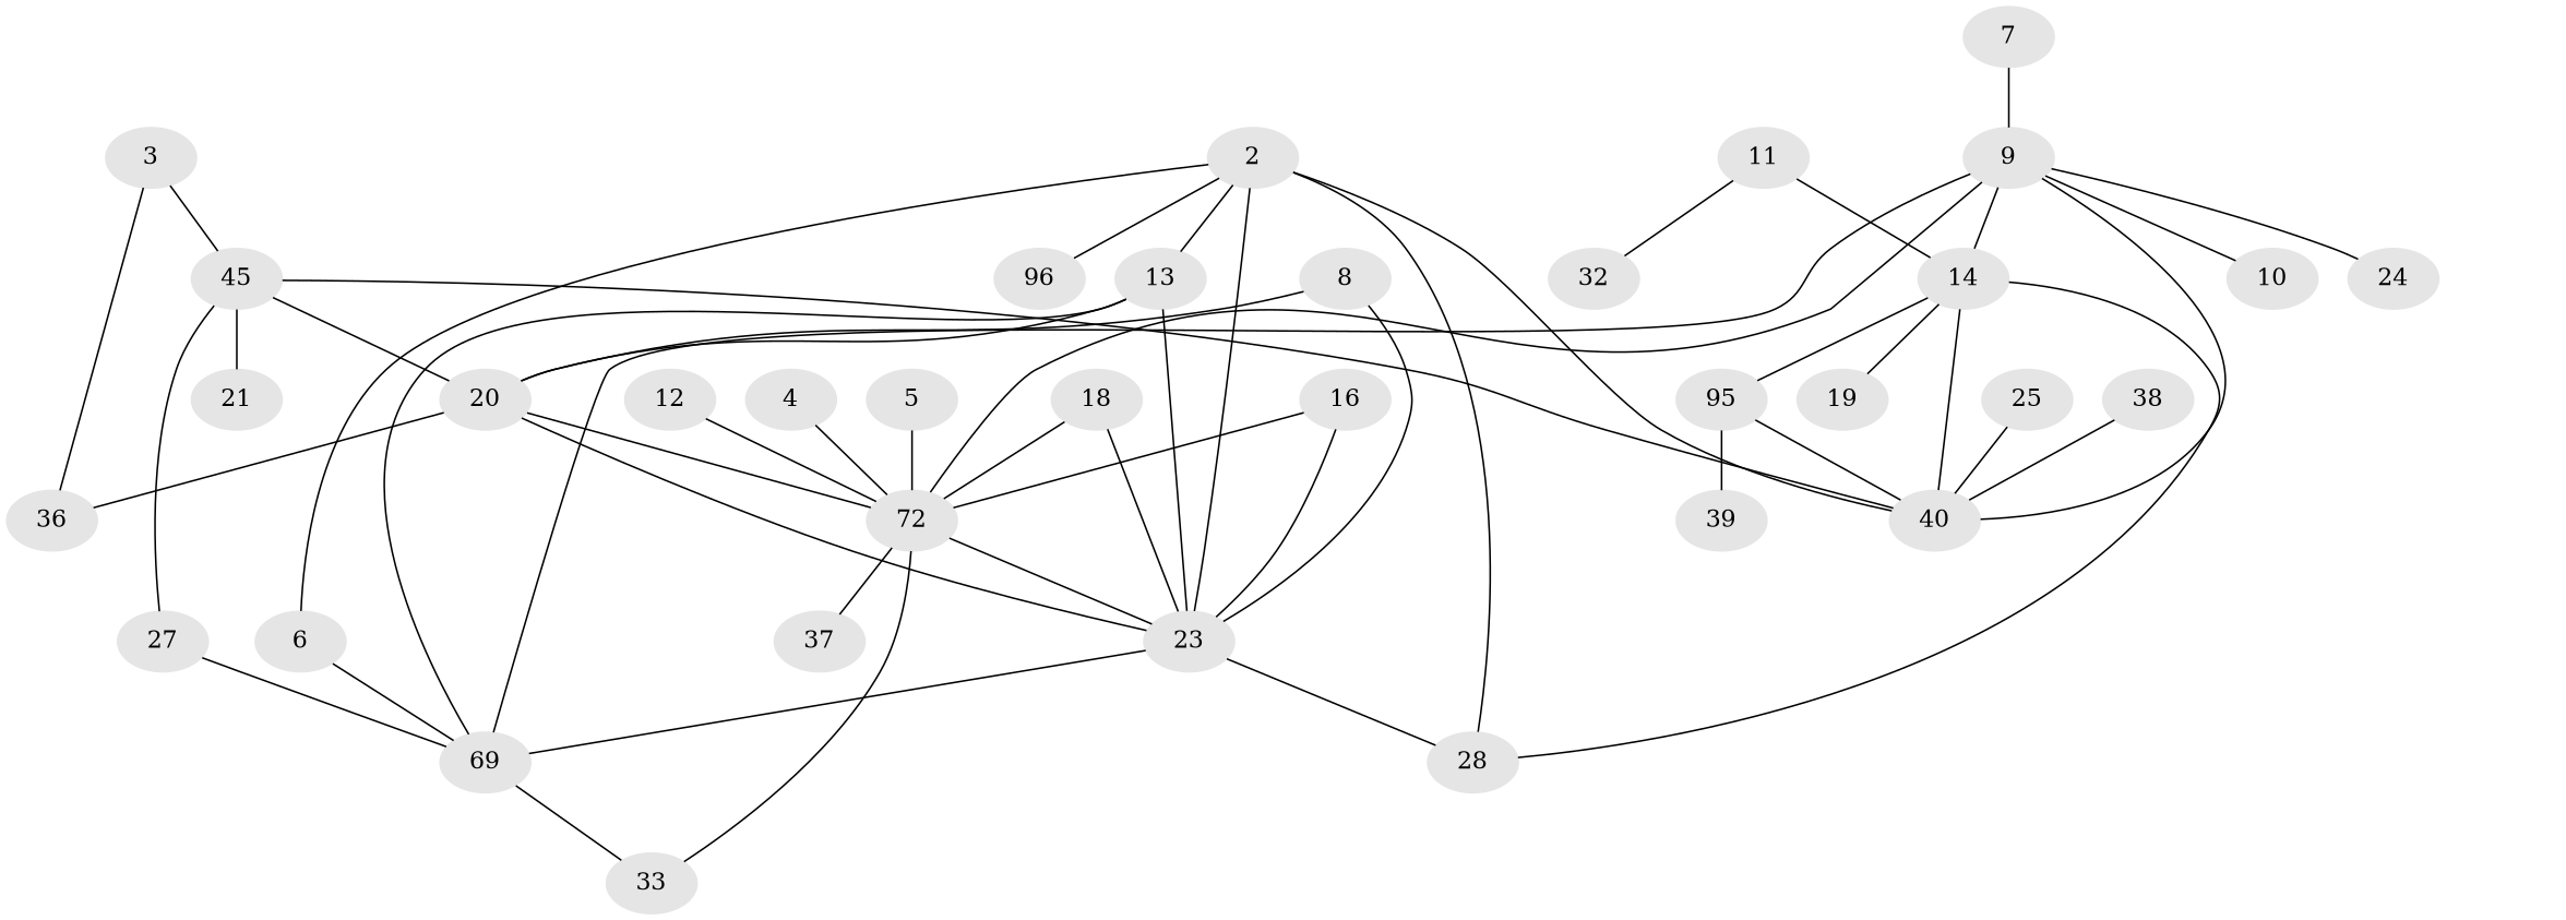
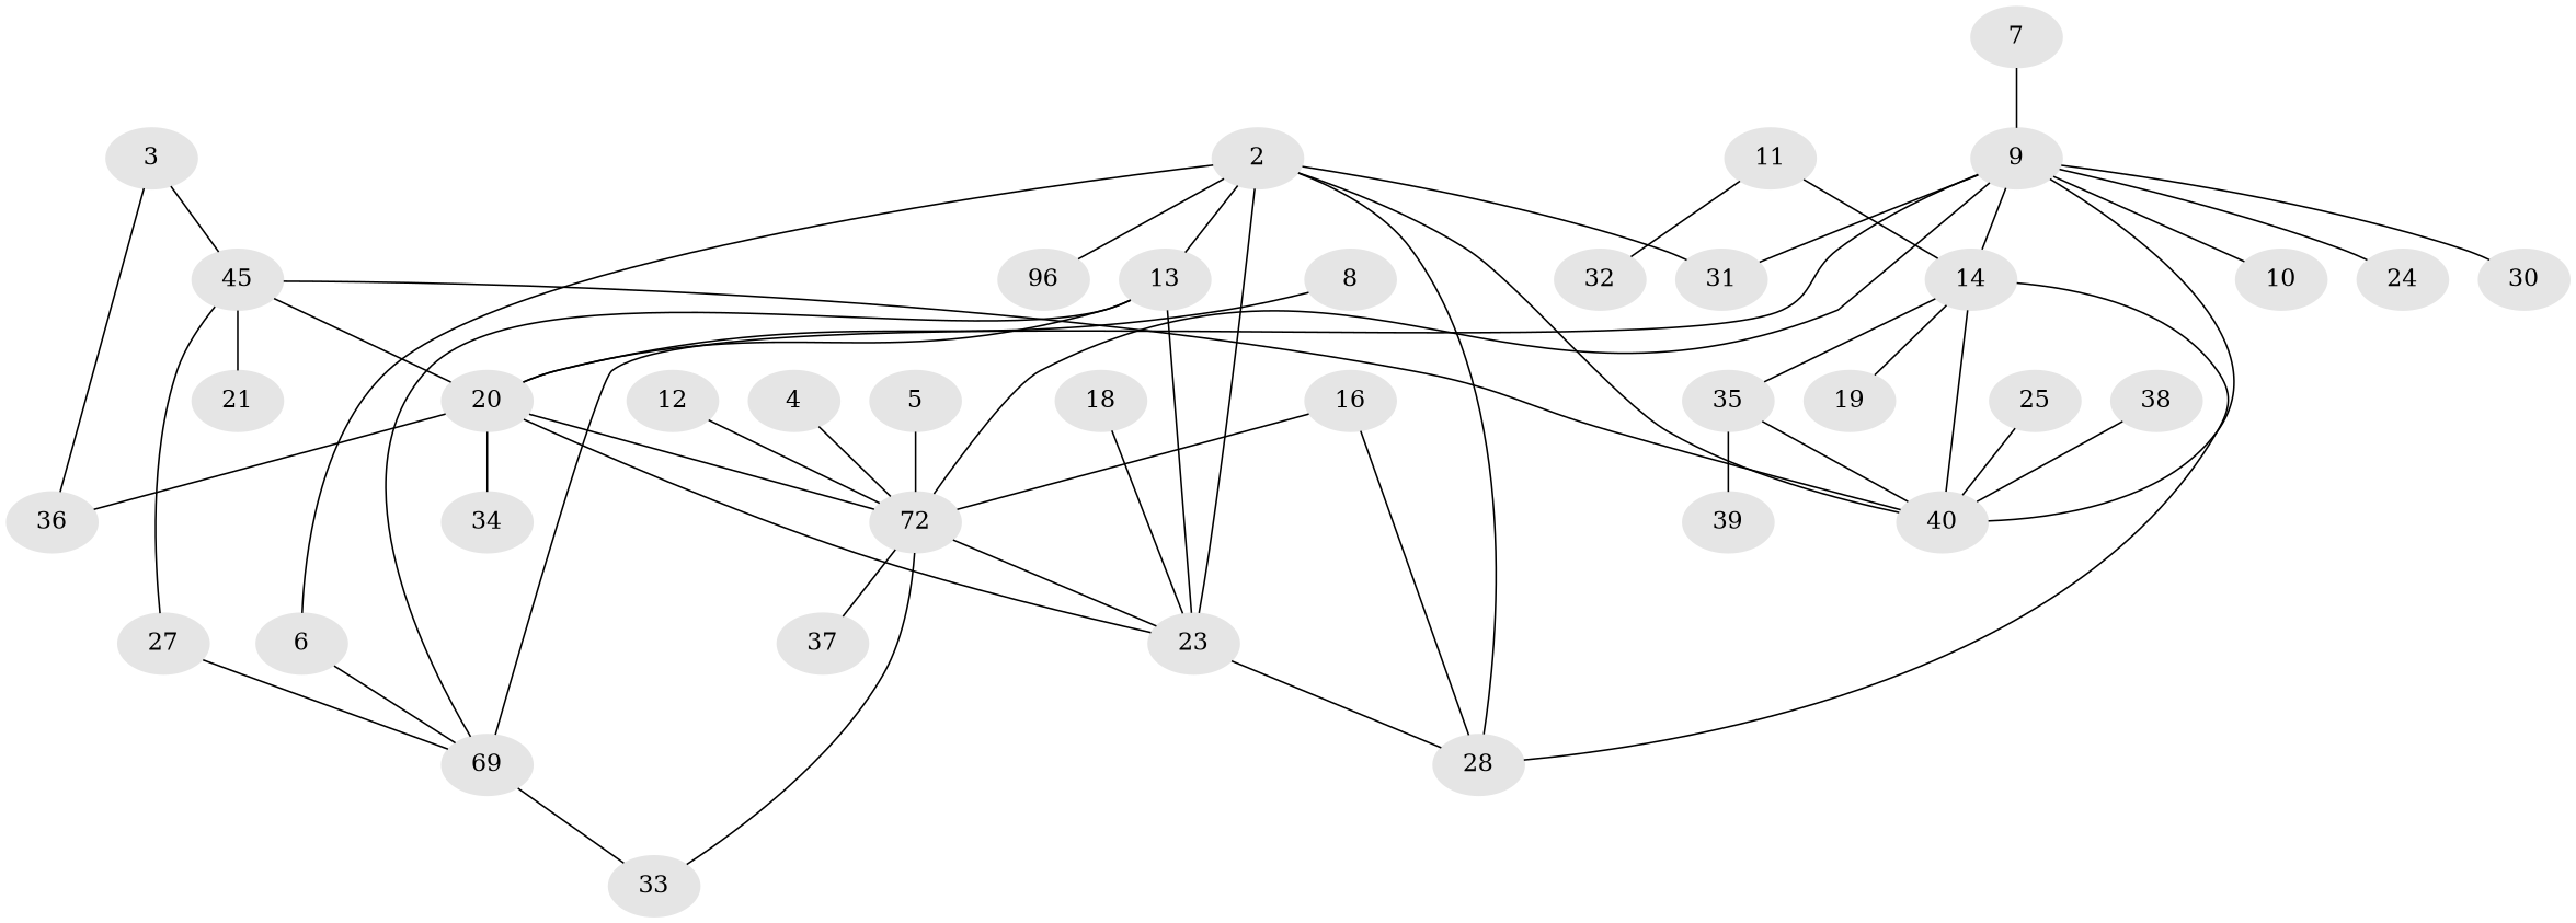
  graph {
    node [color=gray90 style=filled]
    edge [weight=1.0]
    9
    40
+   31
    n4 [label=72]
    n5 [label=69]
    10
    14
    24
+   30
    2
    6
    13
    23
    n14 [label=96]
    28
    20
    n17 [label=45]
    3
    36
    21
    27
    4
    33
    37
    5
    7
    8
+   34
    19
-   35 [label=95]
+   35
    11
    32
    12
    39
    16
    18
    25
    38
    9 -- 40
+   9 -- 31
    9 -- n4
    9 -- n5
    9 -- 10
    9 -- 14
    9 -- 24
+   9 -- 30
    n4 -- 23
    n4 -- 33
    n4 -- 37
    n5 -- 33
    14 -- 40
    14 -- 28
    14 -- 19
    14 -- 35
    2 -- 40
+   2 -- 31
    2 -- 6
    2 -- 13
    2 -- 23
    2 -- n14
    2 -- 28
    6 -- n5
    13 -- n5
    13 -- 23
    13 -- 20
-   23 -- n5
    23 -- 28
    20 -- n4
    20 -- 23
    20 -- 36
+   20 -- 34
    n17 -- 40
    n17 -- 20
    n17 -- 21
    n17 -- 27
    3 -- n17
    3 -- 36
    27 -- n5
    4 -- n4
    5 -- n4
    7 -- 9
-   8 -- 23
    8 -- 20
    35 -- 40
    35 -- 39
    11 -- 14
    11 -- 32
    12 -- n4
    16 -- n4
-   16 -- 23
-   18 -- n4
+   16 -- 28
    18 -- 23
    25 -- 40
    38 -- 40
  }
